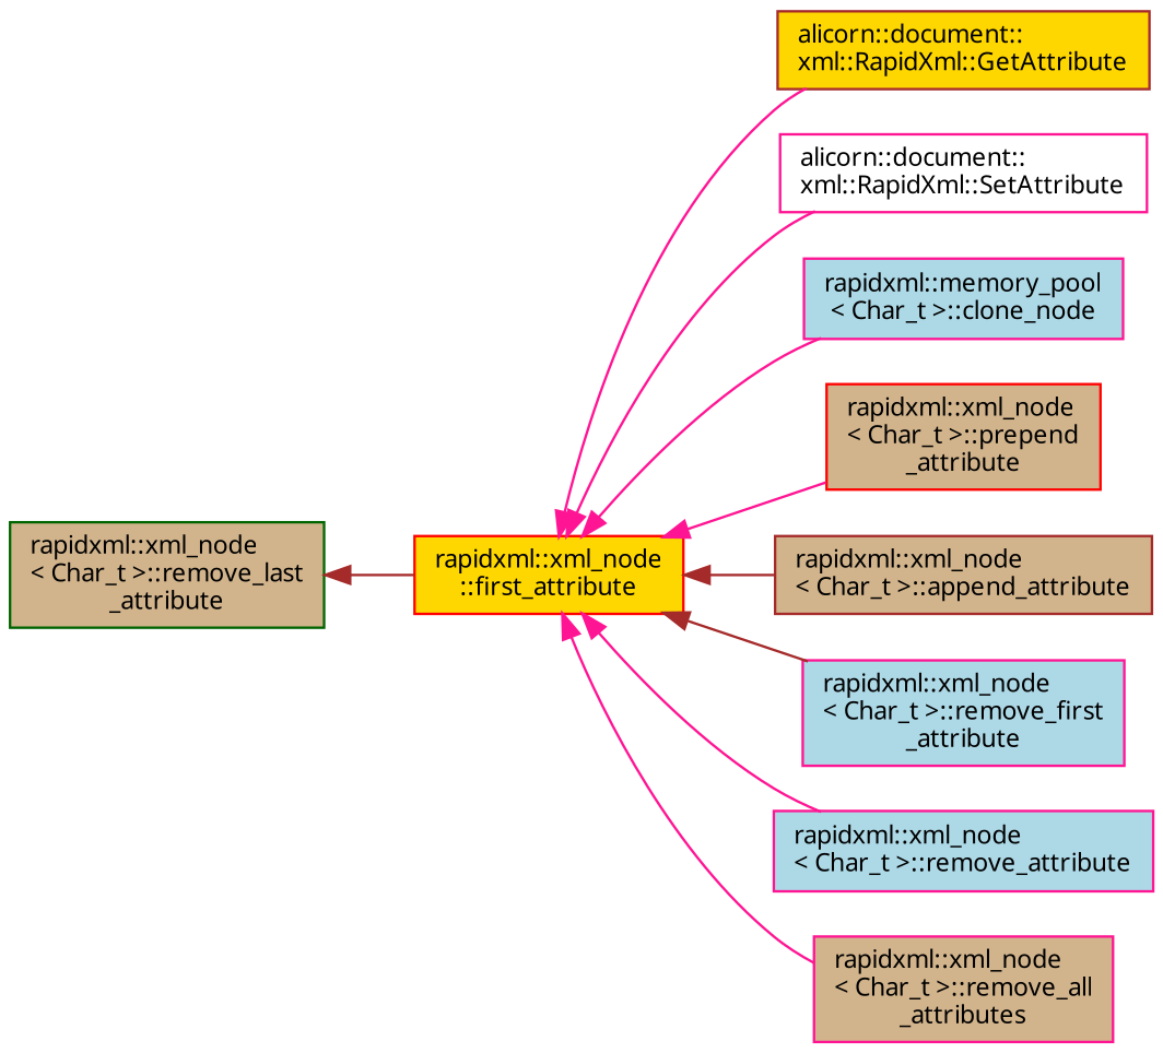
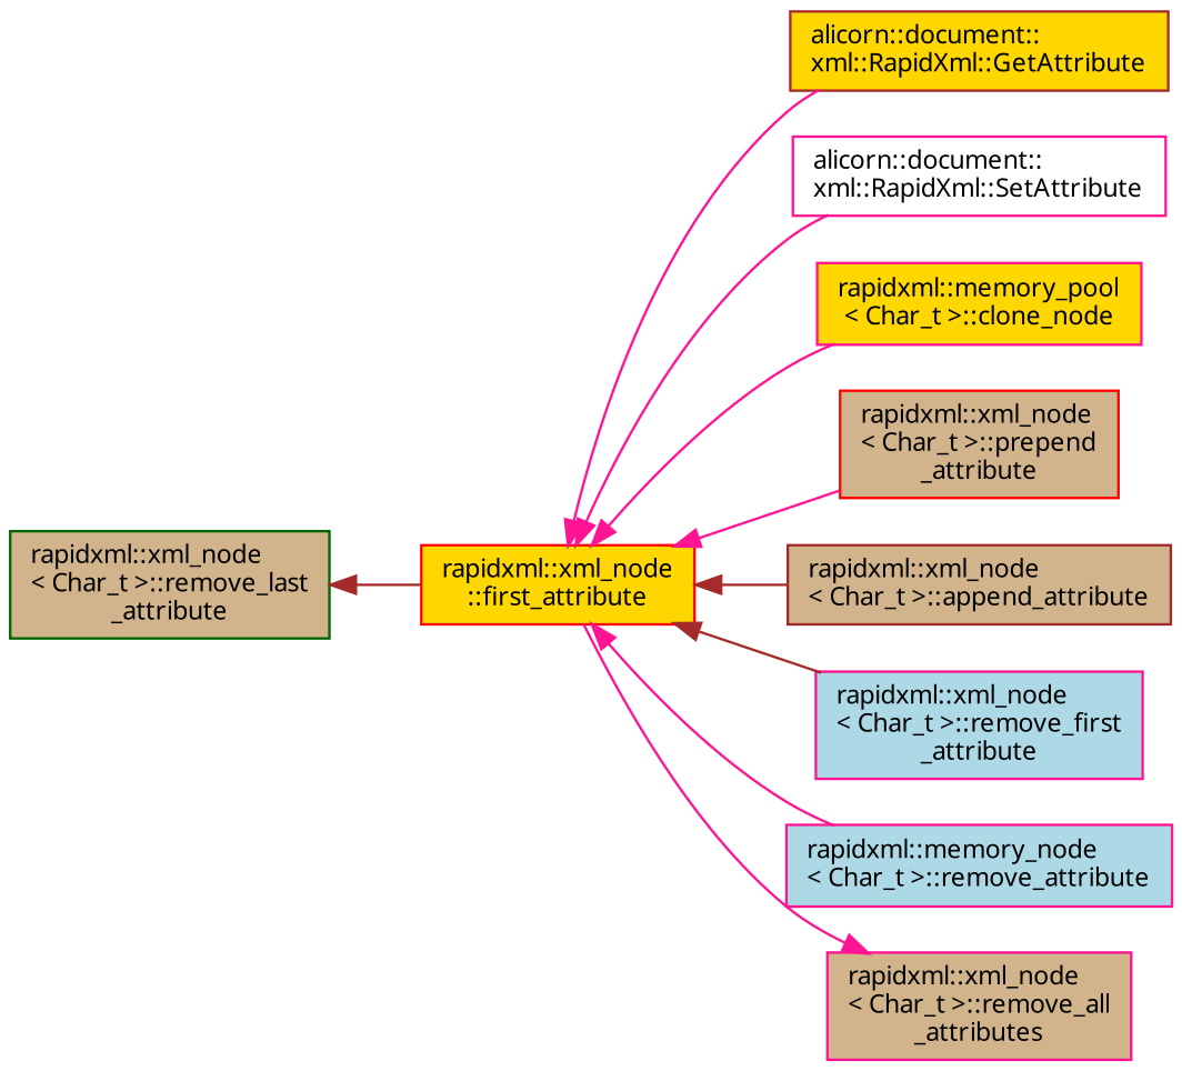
  digraph {
    rankdir=LR
    node [color=deeppink fillcolor=tan fontname=Verdana fontsize=10 shape=record style=filled]
    edge [color=deeppink dir=back fontname=Verdana fontsize=10 labelfontname=Verdana labelfontsize=10 style=solid]
    n1 [color=red fillcolor=gold fontcolor=black height=0.2 label="rapidxml::xml_node\l::first_attribute" width=0.4]
    n2 [color=brown fillcolor=gold height=0.2 label="alicorn::document::\lxml::RapidXml::GetAttribute" width=0.4]
    n3 [fillcolor=white height=0.2 label="alicorn::document::\lxml::RapidXml::SetAttribute" width=0.4]
-   n4 [fillcolor=lightblue height=0.2 label="rapidxml::memory_pool\l\< Char_t \>::clone_node" width=0.4]
+   n4 [fillcolor=gold height=0.2 label="rapidxml::memory_pool\l\< Char_t \>::clone_node" width=0.4]
    n5 [color=red height=0.2 label="rapidxml::xml_node\l\< Char_t \>::prepend\l_attribute" width=0.4]
    n6 [color=brown height=0.2 label="rapidxml::xml_node\l\< Char_t \>::append_attribute" width=0.4]
    n7 [fillcolor=lightblue height=0.2 label="rapidxml::xml_node\l\< Char_t \>::remove_first\l_attribute" width=0.4]
-   n8 [fillcolor=lightblue height=0.2 label="rapidxml::xml_node\l\< Char_t \>::remove_attribute" width=0.4]
+   n8 [fillcolor=lightblue height=0.2 label="rapidxml::memory_node\l\< Char_t \>::remove_attribute" width=0.4]
    n9 [height=0.2 label="rapidxml::xml_node\l\< Char_t \>::remove_all\l_attributes" width=0.4]
    n10 [color=darkgreen height=0.2 label="rapidxml::xml_node\l\< Char_t \>::remove_last\l_attribute" width=0.4]
    n1 -> n2
    n1 -> n3
    n1 -> n4
    n1 -> n5
    n1 -> n6 [color=brown]
    n1 -> n7 [color=brown]
    n1 -> n8
-   n1 -> n9
+   n9 -> n1
    n10 -> n1 [color=brown]
  }
